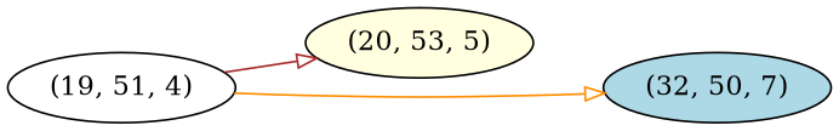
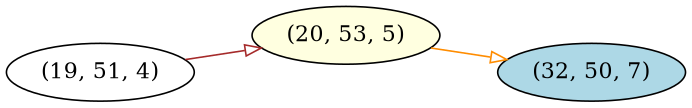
  digraph {
    rankdir=LR
    node [style=filled]
    edge [arrowhead=onormal]
    n1 [fillcolor=white label="(19, 51, 4)"]
    "(20, 53, 5)" [fillcolor=lightyellow]
    "(32, 50, 7)" [fillcolor=lightblue]
    n1 -> "(20, 53, 5)" [color=brown]
-   n1 -> "(32, 50, 7)" [color=darkorange]
+   "(20, 53, 5)" -> "(32, 50, 7)" [color=darkorange]
  }
